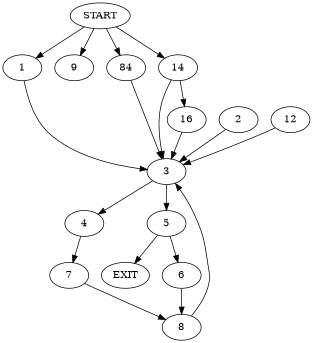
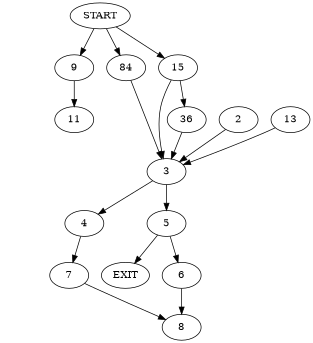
  digraph {
    n1 [label=START]
-   1
    9
    n4 [label=84]
-   15 [label=14]
+   15
    3
-   16
+   11
+   16 [label=36]
    n9 [label=EXIT]
    2
    4
    5
    7
    6
    8
-   12
-   n1 -> 1
+   12 [label=13]
    n1 -> 9
    n1 -> n4
    n1 -> 15
-   1 -> 3
+   9 -> 11
    n4 -> 3
    15 -> 3
    15 -> 16
    3 -> 4
    3 -> 5
    16 -> 3
    2 -> 3
    4 -> 7
    5 -> n9
    5 -> 6
    7 -> 8
    6 -> 8
-   8 -> 3
    12 -> 3
  }
